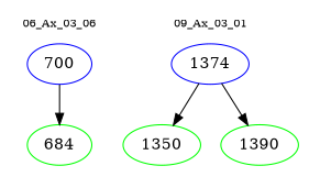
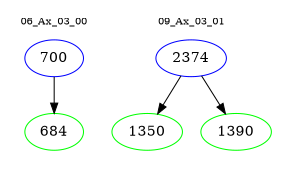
  digraph {
    node [color=green]
    edge [color=black]
    n1 [color=blue label=700]
    n2 [label=684]
-   n3 [color=blue label=1374]
+   n3 [color=blue label=2374]
    n4 [label=1350]
    n5 [label=1390]
    subgraph cluster_1 {
      color=white
      fontsize=10
-     label="06_Ax_03_06"
+     label="06_Ax_03_00"
      n1
      n2
    }
    subgraph cluster_2 {
      color=white
      fontsize=10
      label="09_Ax_03_01"
      n3
      n4
      n5
    }
    n1 -> n2
    n3 -> n4
    n3 -> n5
  }
